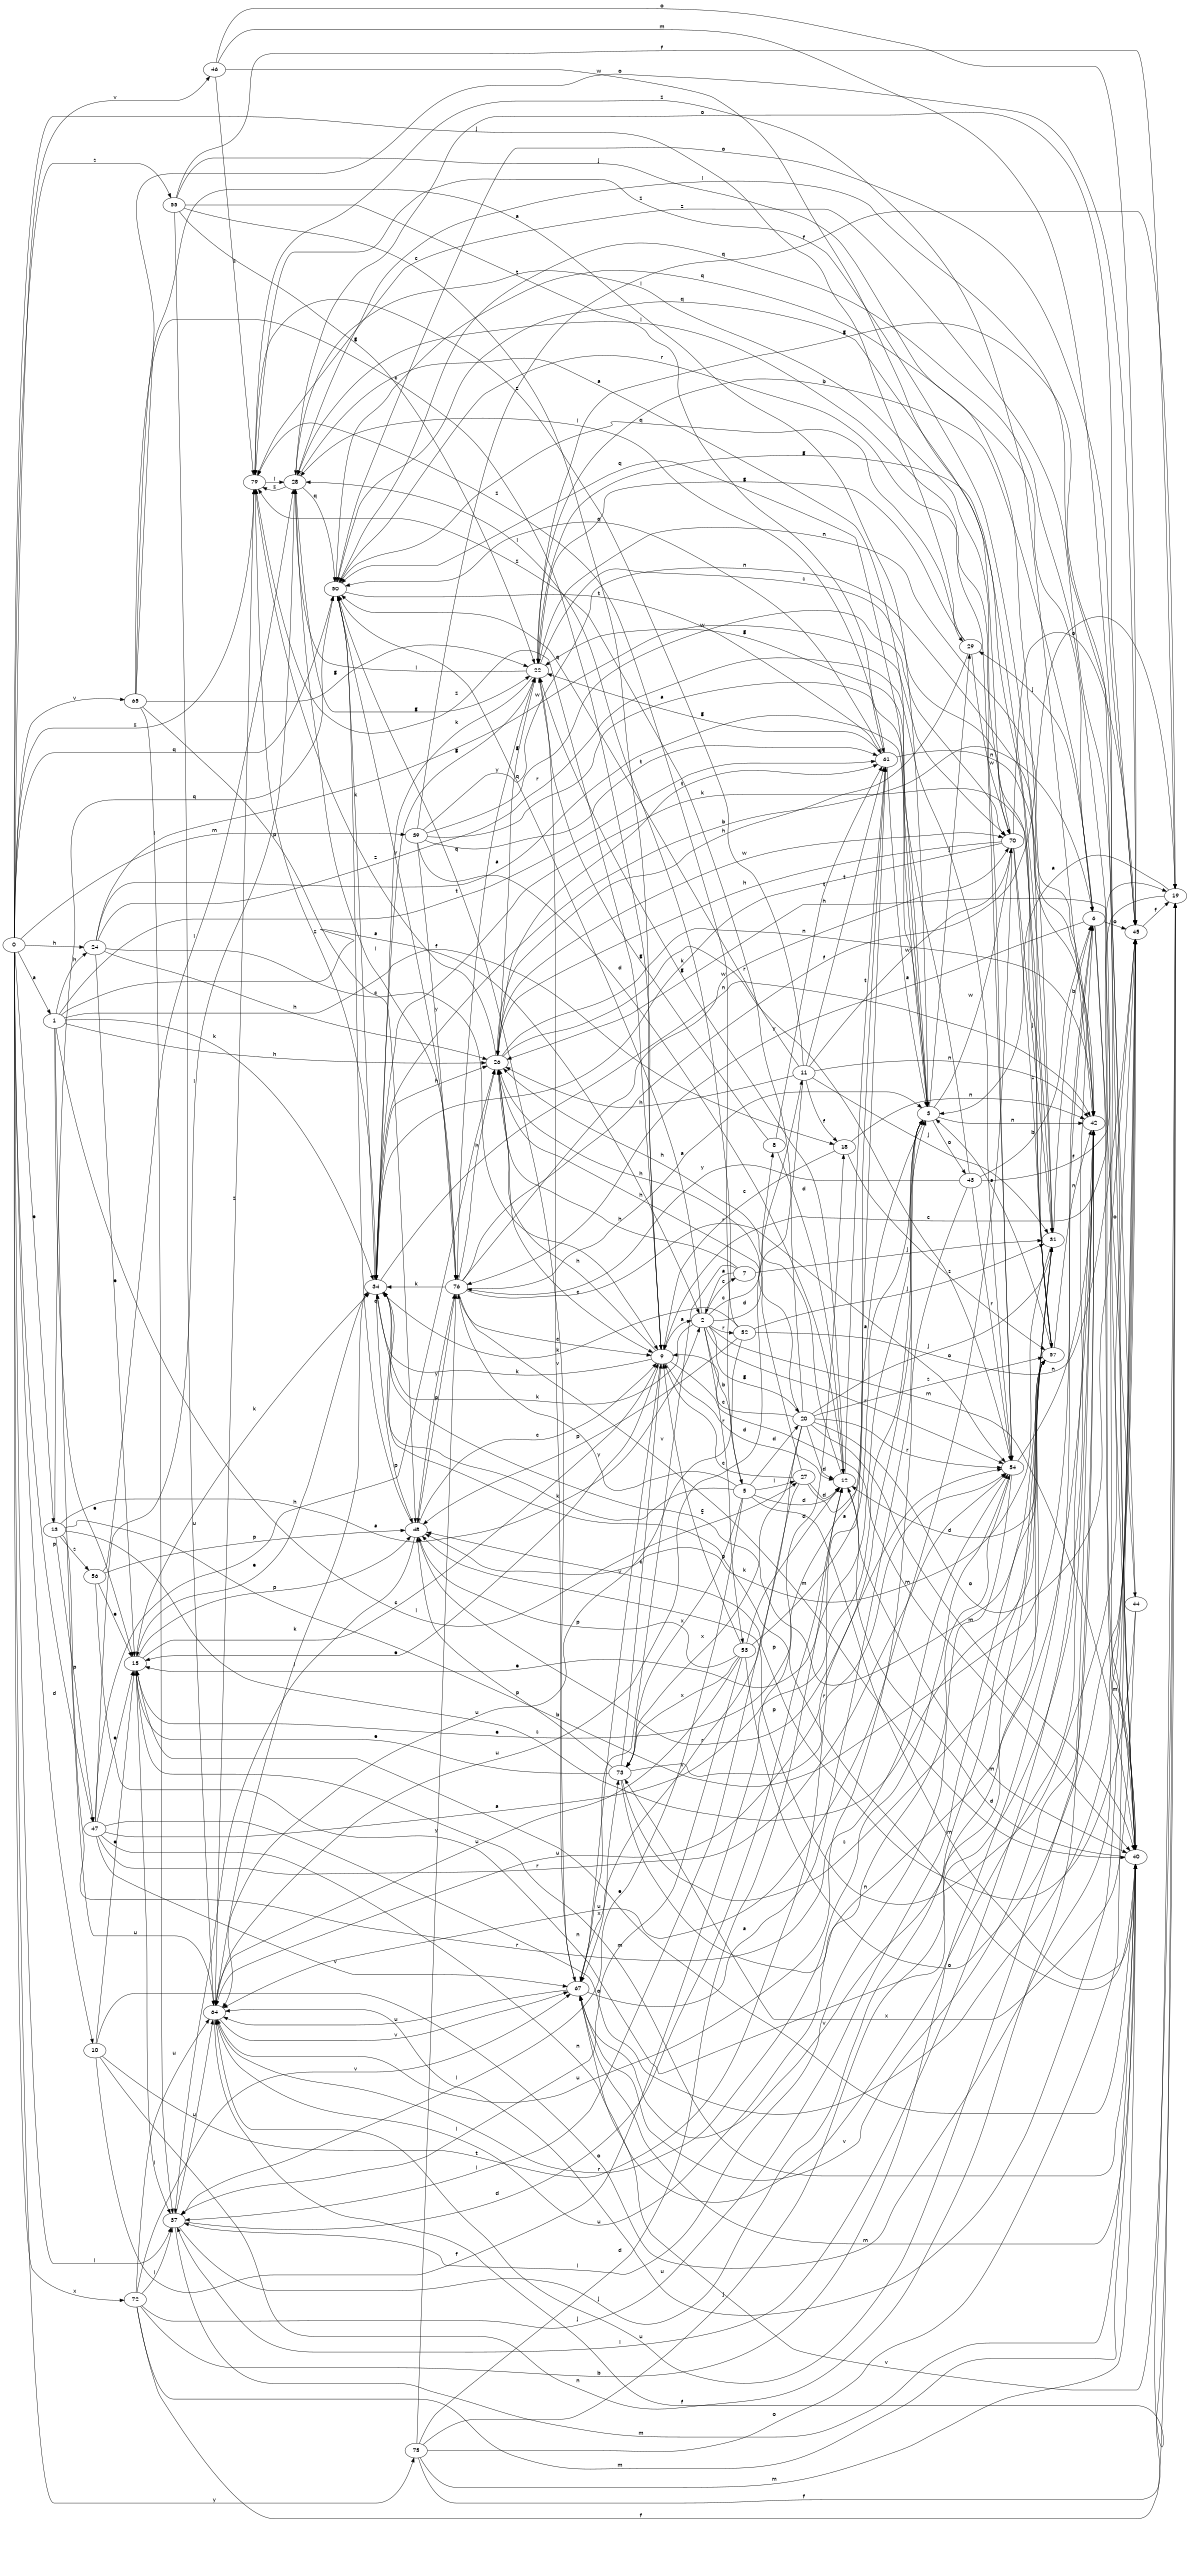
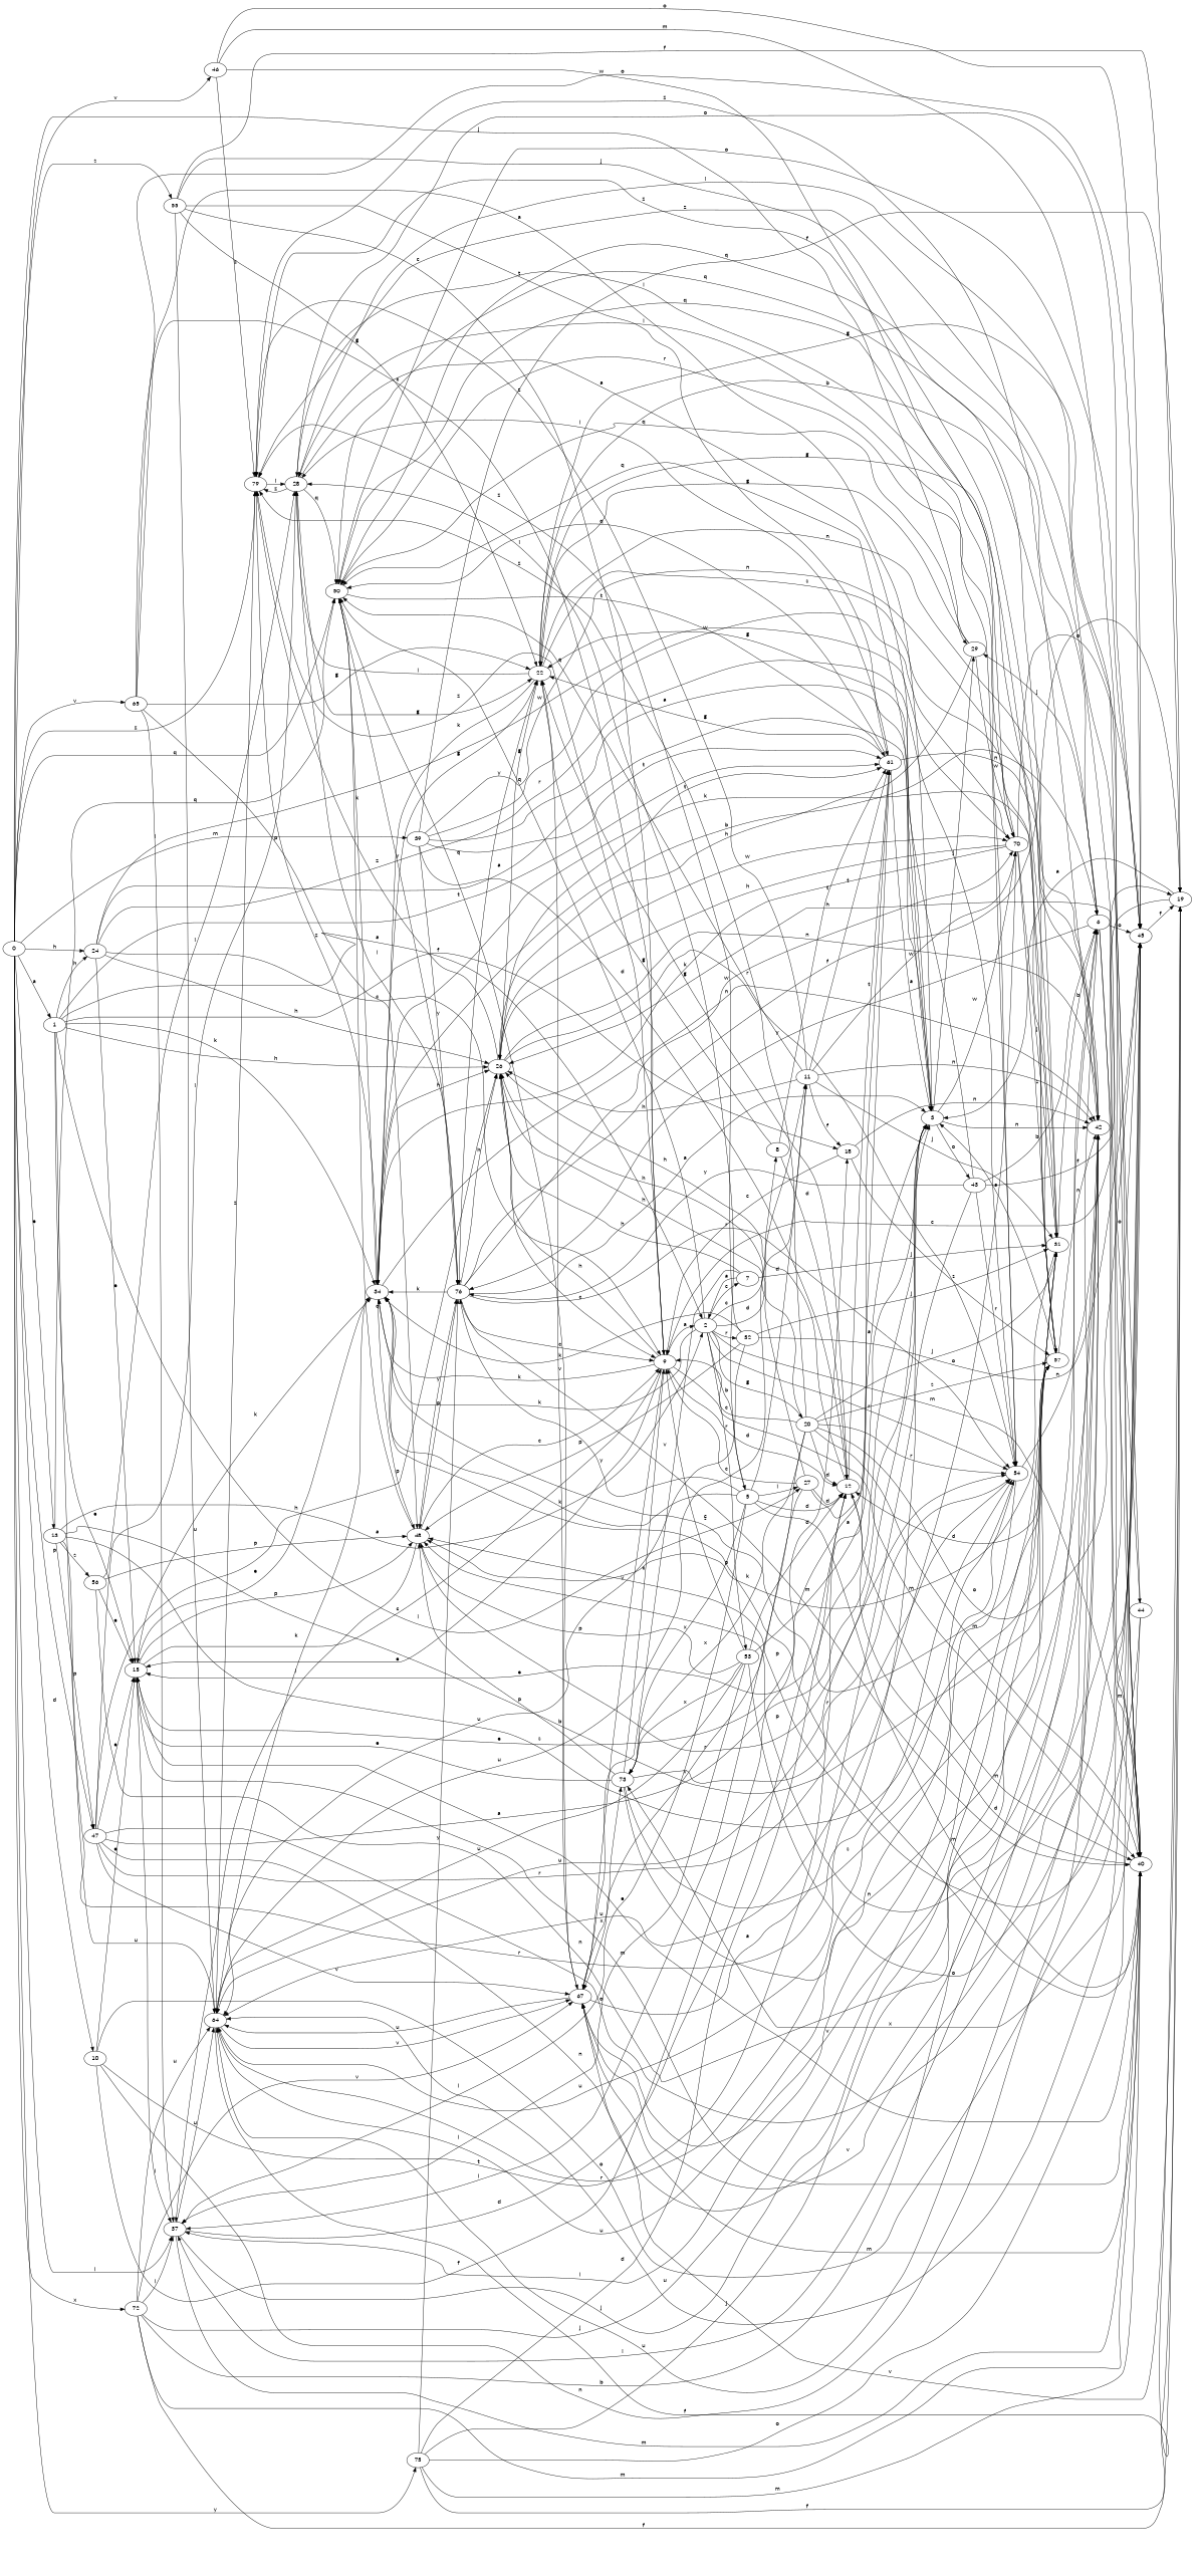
  strict digraph {
    fontname=Lato
    rankdir=LR
    node [fontname=Lato]
    edge [fontname=Lato]
    0
    1
    10
    13
    24
    29
    37
    39
    47
    50
    55
    65
    n13 [label=46]
    72
    75
    79
    2
    15
    18
    26
    27
    34
    61
    64
    42
    45
    54
    6
    56
    57
    3
    70
    9
    22
    40
    12
    31
    76
    19
    28
    67
    48
    5
    7
    8
    11
    20
    52
    53
    73
    43
    44
    0 -> 1 [label=a]
    0 -> 10 [label=d]
    0 -> 13 [label=e]
    0 -> 24 [label=h]
    0 -> 29 [label=j]
    0 -> 37 [label=l]
    0 -> 39 [label=m]
    0 -> 47 [label=p]
    0 -> 50 [label=q]
    0 -> 55 [label=s]
    0 -> 65 [label=v]
    0 -> n13 [label=v]
    0 -> 72 [label=x]
    0 -> 75 [label=y]
    0 -> 79 [label=z]
    1 -> 24 [label=h]
    1 -> 2 [label=a]
    1 -> 15 [label=e]
    1 -> 18 [label=f]
    1 -> 26 [label=h]
    1 -> 27 [label=i]
    1 -> 34 [label=k]
    1 -> 61 [label=t]
    1 -> 64 [label=u]
    10 -> 15 [label=e]
    10 -> 18 [label=f]
    10 -> 61 [label=t]
    10 -> 42 [label=n]
    10 -> 45 [label=o]
    13 -> 47 [label=p]
    13 -> 50 [label=q]
    13 -> 2 [label=a]
    13 -> 54 [label=r]
    13 -> 6 [label=b]
    13 -> 56 [label=s]
    13 -> 57 [label=s]
    24 -> 15 [label=e]
    24 -> 26 [label=h]
    24 -> 54 [label=r]
    24 -> 3 [label=a]
    24 -> 70 [label=w]
    24 -> 9 [label=c]
    29 -> 50 [label=q]
    29 -> 26 [label=h]
    29 -> 70 [label=w]
    29 -> 22 [label=g]
    37 -> 64 [label=u]
    37 -> 40 [label=m]
    37 -> 12 [label=d]
    37 -> 31 [label=j]
    39 -> 61 [label=t]
    39 -> 42 [label=n]
    39 -> 3 [label=a]
    39 -> 70 [label=w]
    39 -> 12 [label=d]
    39 -> 76 [label=y]
    39 -> 19 [label=f]
    47 -> 15 [label=e]
    47 -> 26 [label=h]
    47 -> 42 [label=n]
    47 -> 45 [label=o]
    47 -> 54 [label=r]
    47 -> 3 [label=a]
    47 -> 28 [label=i]
    47 -> 67 [label=v]
    50 -> 34 [label=k]
    50 -> 61 [label=t]
    50 -> 45 [label=o]
    50 -> 54 [label=r]
    50 -> 76 [label=y]
    55 -> 61 [label=t]
    55 -> 64 [label=u]
    55 -> 9 [label=c]
    55 -> 22 [label=g]
    55 -> 31 [label=j]
    55 -> 19 [label=f]
    65 -> 37 [label=l]
    65 -> 45 [label=o]
    65 -> 3 [label=a]
    65 -> 9 [label=c]
    65 -> 22 [label=g]
    65 -> 48 [label=p]
    n13 -> 79 [label=z]
    n13 -> 45 [label=o]
    n13 -> 70 [label=w]
    n13 -> 40 [label=m]
    72 -> 37 [label=l]
    72 -> 64 [label=u]
    72 -> 6 [label=b]
    72 -> 40 [label=m]
    72 -> 31 [label=j]
    72 -> 19 [label=f]
    72 -> 67 [label=v]
    75 -> 45 [label=o]
    75 -> 40 [label=m]
    75 -> 12 [label=d]
    75 -> 31 [label=j]
    75 -> 76 [label=y]
    75 -> 19 [label=f]
    79 -> 28 [label=i]
    2 -> 50 [label=q]
    2 -> 34 [label=k]
    2 -> 54 [label=r]
    2 -> 40 [label=m]
    2 -> 5 [label=b]
    2 -> 7 [label=c]
    2 -> 8 [label=c]
    2 -> 11 [label=d]
    2 -> 20 [label=g]
    2 -> 52 [label=r]
    2 -> 53 [label=r]
    15 -> 37 [label=l]
    15 -> 34 [label=k]
    15 -> 9 [label=c]
    15 -> 40 [label=m]
    15 -> 48 [label=p]
    18 -> 42 [label=n]
    18 -> 57 [label=s]
    18 -> 9 [label=c]
    26 -> 79 [label=z]
    26 -> 61 [label=t]
    26 -> 42 [label=n]
    26 -> 54 [label=r]
    26 -> 70 [label=w]
    26 -> 9 [label=c]
    26 -> 22 [label=g]
    27 -> 26 [label=h]
    27 -> 3 [label=a]
    27 -> 9 [label=c]
    27 -> 12 [label=d]
    27 -> 67 [label=v]
    34 -> 79 [label=z]
    34 -> 15 [label=e]
    34 -> 26 [label=h]
    34 -> 42 [label=n]
    34 -> 6 [label=b]
    34 -> 57 [label=s]
    34 -> 22 [label=g]
    34 -> 48 [label=p]
    61 -> 50 [label=q]
    61 -> 15 [label=e]
    61 -> 42 [label=n]
    61 -> 3 [label=a]
    61 -> 22 [label=g]
    61 -> 28 [label=i]
    64 -> 79 [label=z]
    64 -> 34 [label=k]
    64 -> 54 [label=r]
    64 -> 19 [label=f]
    64 -> 67 [label=v]
    42 -> 79 [label=z]
    42 -> 64 [label=u]
    42 -> 67 [label=v]
    45 -> 64 [label=u]
    45 -> 19 [label=f]
    45 -> 48 [label=p]
    54 -> 37 [label=l]
    54 -> 64 [label=u]
    54 -> 42 [label=n]
    54 -> 28 [label=i]
    6 -> 29 [label=j]
    6 -> 37 [label=l]
    6 -> 50 [label=q]
    6 -> 45 [label=o]
    6 -> 40 [label=m]
    6 -> 76 [label=y]
    6 -> 44 [label=o]
    56 -> 15 [label=e]
    56 -> 42 [label=n]
    56 -> 28 [label=i]
    56 -> 48 [label=p]
    57 -> 50 [label=q]
    57 -> 79 [label=z]
    57 -> 42 [label=n]
    57 -> 3 [label=a]
    57 -> 12 [label=d]
    57 -> 67 [label=v]
    3 -> 29 [label=j]
    3 -> 50 [label=q]
    3 -> 15 [label=e]
    3 -> 64 [label=u]
    3 -> 42 [label=n]
    3 -> 70 [label=w]
    3 -> 43 [label=o]
    70 -> 26 [label=h]
    70 -> 34 [label=k]
    70 -> 64 [label=u]
    70 -> 45 [label=o]
    70 -> 57 [label=s]
    70 -> 31 [label=j]
    70 -> 28 [label=i]
    9 -> 79 [label=z]
    9 -> 2 [label=a]
    9 -> 15 [label=e]
    9 -> 26 [label=h]
    9 -> 34 [label=k]
    9 -> 40 [label=m]
    9 -> 12 [label=d]
    9 -> 67 [label=v]
    22 -> 34 [label=k]
    22 -> 42 [label=n]
    22 -> 6 [label=b]
    22 -> 57 [label=s]
    22 -> 76 [label=y]
    22 -> 28 [label=i]
    22 -> 67 [label=v]
    40 -> 50 [label=q]
    40 -> 79 [label=z]
    40 -> 15 [label=e]
    40 -> 26 [label=h]
    40 -> 34 [label=k]
    40 -> 12 [label=d]
    40 -> 28 [label=i]
    12 -> 26 [label=h]
    12 -> 61 [label=t]
    12 -> 22 [label=g]
    12 -> 40 [label=m]
    31 -> 34 [label=k]
    31 -> 6 [label=b]
    31 -> 22 [label=g]
    31 -> 48 [label=p]
    76 -> 26 [label=h]
    76 -> 34 [label=k]
    76 -> 54 [label=r]
    76 -> 3 [label=a]
    76 -> 70 [label=w]
    76 -> 9 [label=c]
    76 -> 40 [label=m]
    76 -> 19 [label=f]
    76 -> 28 [label=i]
    76 -> 48 [label=p]
    19 -> 3 [label=a]
    19 -> 9 [label=c]
    19 -> 67 [label=v]
    28 -> 50 [label=q]
    28 -> 79 [label=z]
    28 -> 45 [label=o]
    28 -> 3 [label=a]
    28 -> 22 [label=g]
    67 -> 50 [label=q]
    67 -> 64 [label=u]
    67 -> 3 [label=a]
    67 -> 40 [label=m]
    67 -> 73 [label=x]
    48 -> 37 [label=l]
    48 -> 50 [label=q]
    48 -> 54 [label=r]
    48 -> 9 [label=c]
    48 -> 76 [label=y]
    5 -> 37 [label=l]
    5 -> 27 [label=i]
    5 -> 34 [label=k]
    5 -> 40 [label=m]
    5 -> 12 [label=d]
    5 -> 76 [label=y]
    5 -> 28 [label=i]
-   5 -> 20 [label=d]
+   5 -> 11 [label=d]
    5 -> 73 [label=x]
    7 -> 2 [label=a]
    7 -> 26 [label=h]
    7 -> 31 [label=j]
    7 -> 67 [label=v]
    8 -> 61 [label=t]
    8 -> 22 [label=g]
    8 -> 12 [label=d]
    11 -> 50 [label=q]
    11 -> 79 [label=z]
    11 -> 18 [label=f]
    11 -> 26 [label=h]
    11 -> 61 [label=t]
    11 -> 64 [label=u]
    11 -> 42 [label=n]
    11 -> 70 [label=w]
    11 -> 31 [label=j]
    20 -> 37 [label=l]
    20 -> 79 [label=z]
    20 -> 26 [label=h]
    20 -> 45 [label=o]
    20 -> 54 [label=r]
    20 -> 57 [label=s]
    20 -> 9 [label=c]
    20 -> 40 [label=m]
    20 -> 12 [label=d]
    20 -> 31 [label=j]
    20 -> 73 [label=x]
    52 -> 79 [label=z]
    52 -> 34 [label=k]
    52 -> 64 [label=u]
    52 -> 45 [label=o]
    52 -> 31 [label=j]
    52 -> 48 [label=p]
    53 -> 37 [label=l]
    53 -> 64 [label=u]
    53 -> 45 [label=o]
    53 -> 3 [label=a]
    53 -> 9 [label=c]
    53 -> 12 [label=d]
    53 -> 48 [label=p]
    53 -> 73 [label=x]
    73 -> 15 [label=e]
    73 -> 42 [label=n]
    73 -> 54 [label=r]
    73 -> 57 [label=s]
    73 -> 9 [label=c]
    73 -> 48 [label=p]
    43 -> 64 [label=u]
    43 -> 54 [label=r]
    43 -> 6 [label=b]
    43 -> 22 [label=g]
    43 -> 76 [label=y]
    43 -> 19 [label=f]
    44 -> 22 [label=g]
    44 -> 48 [label=p]
    44 -> 73 [label=x]
  }
